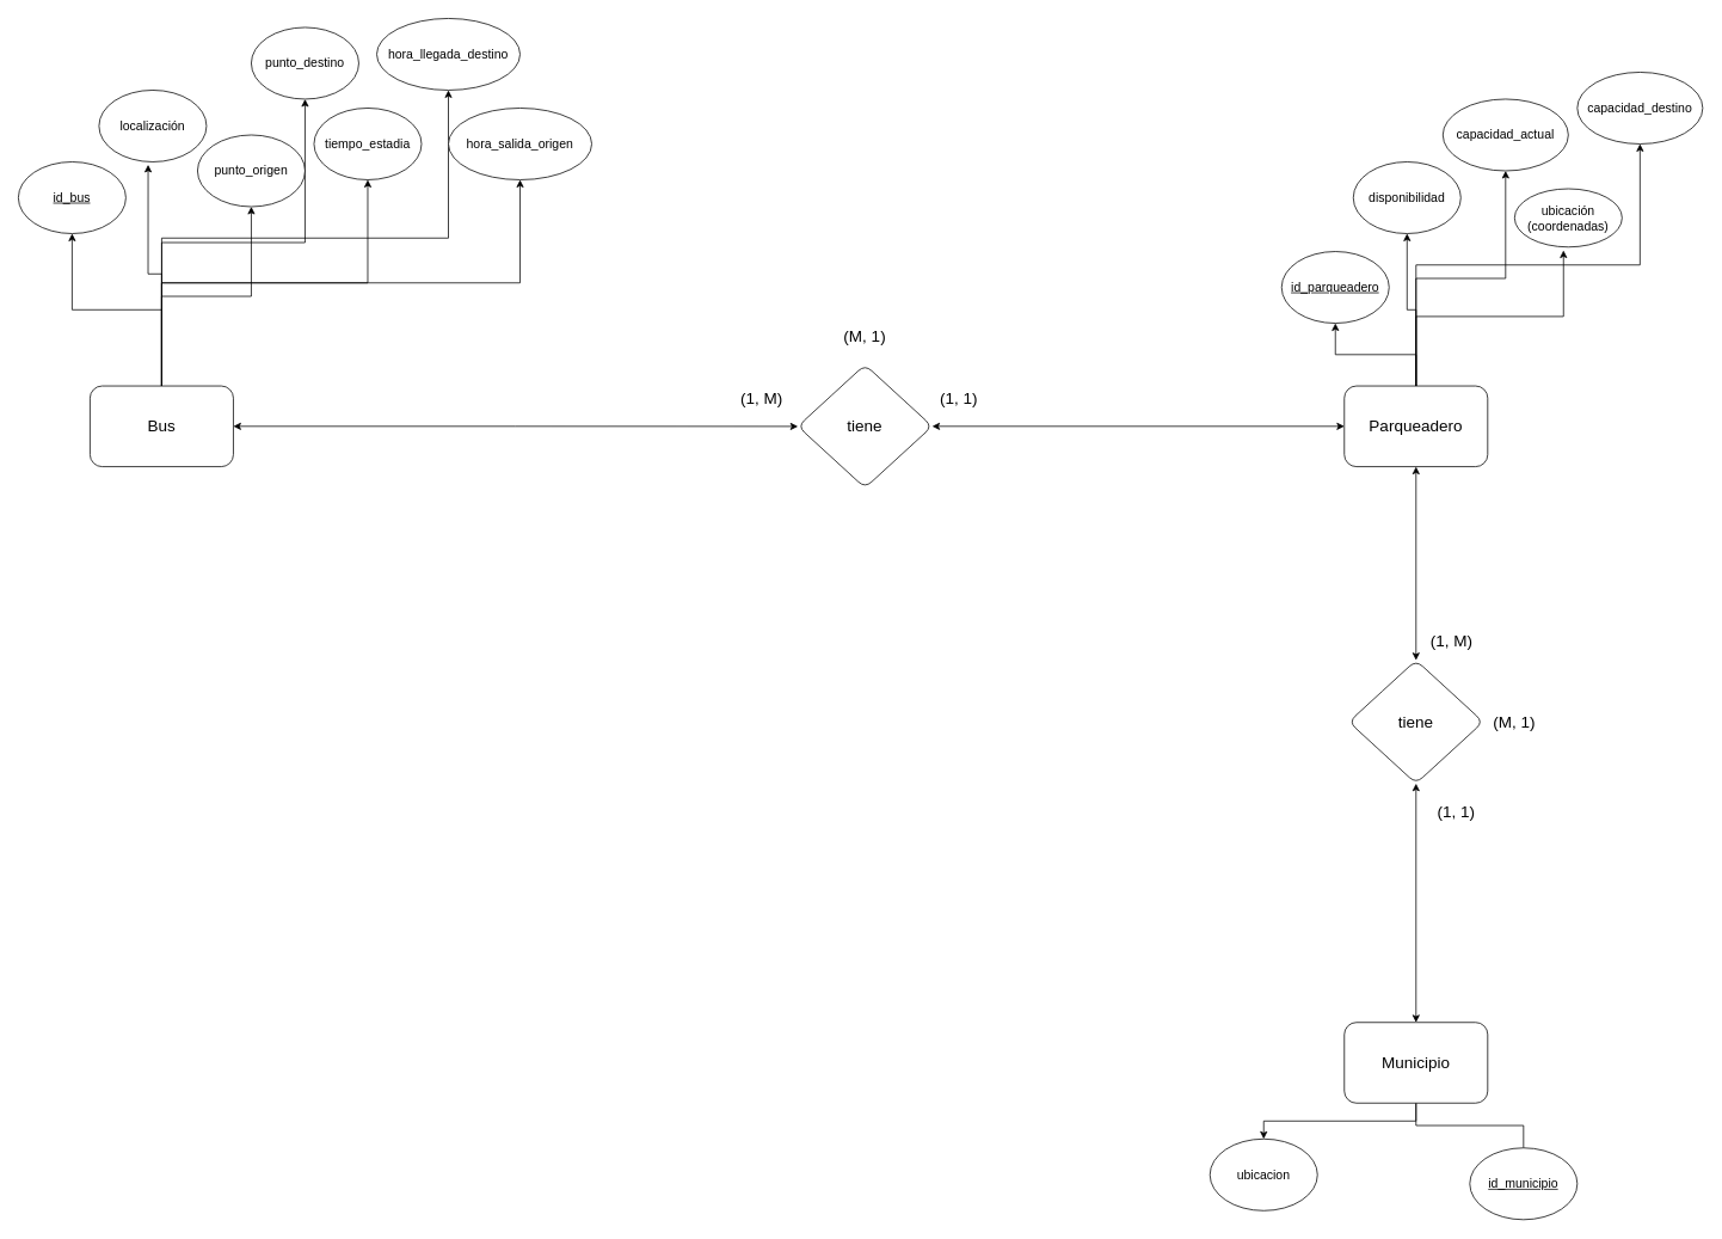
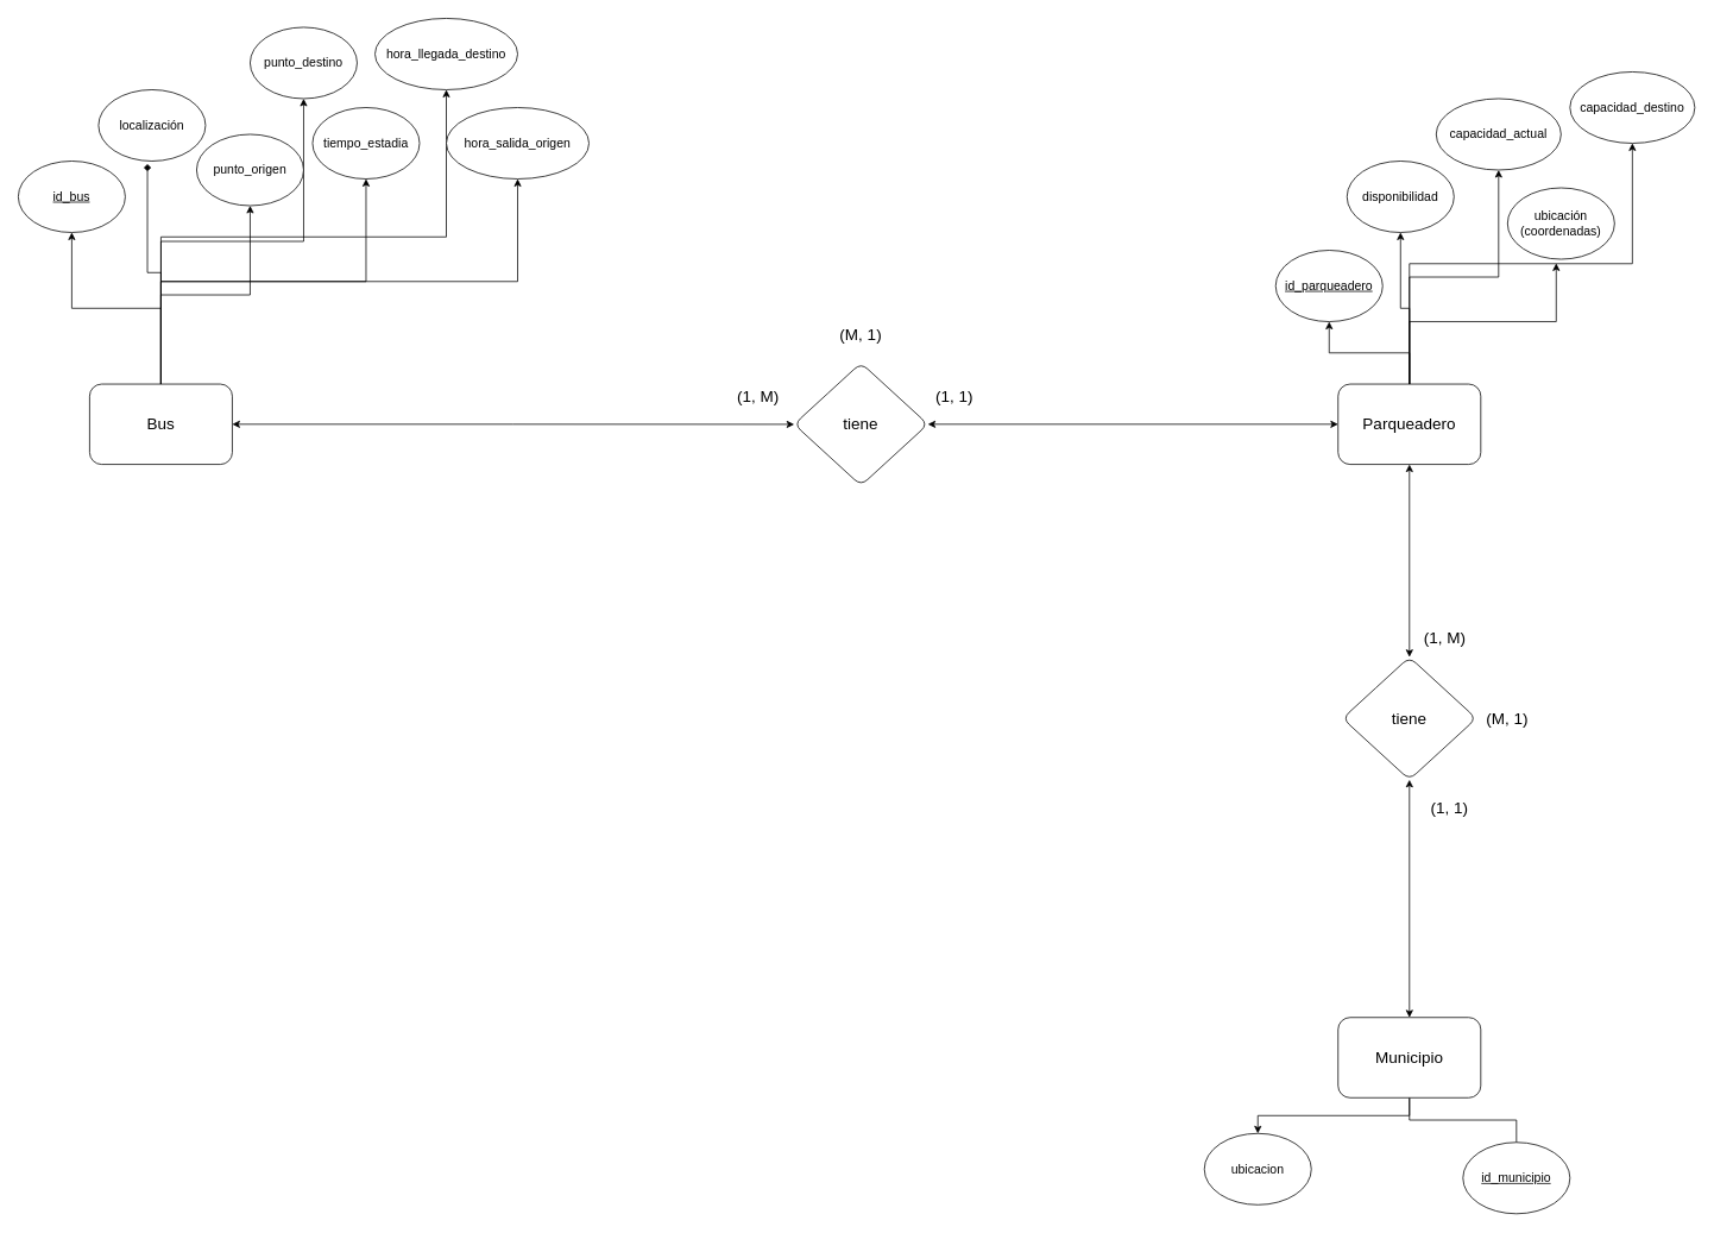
  <mxCell id="0" />
  <mxCell id="1" parent="0" />
  <mxCell id="2" style="edgeStyle=orthogonalEdgeStyle;rounded=0;orthogonalLoop=1;jettySize=auto;html=1;entryX=0.5;entryY=1;entryDx=0;entryDy=0;" parent="1" source="9" target="10" edge="1"><mxGeometry relative="1" as="geometry" /></mxCell>
  <mxCell id="3" style="edgeStyle=orthogonalEdgeStyle;rounded=0;orthogonalLoop=1;jettySize=auto;html=1;entryX=0.5;entryY=1;entryDx=0;entryDy=0;" parent="1" source="9" target="13" edge="1"><mxGeometry relative="1" as="geometry" /></mxCell>
  <mxCell id="4" style="edgeStyle=orthogonalEdgeStyle;rounded=0;orthogonalLoop=1;jettySize=auto;html=1;entryX=0.5;entryY=1;entryDx=0;entryDy=0;exitX=0.5;exitY=0;exitDx=0;exitDy=0;" parent="1" source="9" target="14" edge="1"><mxGeometry relative="1" as="geometry" /></mxCell>
  <mxCell id="5" style="edgeStyle=orthogonalEdgeStyle;rounded=0;orthogonalLoop=1;jettySize=auto;html=1;entryX=0.5;entryY=1;entryDx=0;entryDy=0;exitX=0.5;exitY=0;exitDx=0;exitDy=0;" parent="1" source="9" target="17" edge="1"><mxGeometry relative="1" as="geometry" /></mxCell>
  <mxCell id="6" style="edgeStyle=orthogonalEdgeStyle;rounded=0;orthogonalLoop=1;jettySize=auto;html=1;entryX=0.5;entryY=1;entryDx=0;entryDy=0;exitX=0.5;exitY=0;exitDx=0;exitDy=0;" parent="1" source="9" target="16" edge="1"><mxGeometry relative="1" as="geometry" /></mxCell>
  <mxCell id="7" style="edgeStyle=orthogonalEdgeStyle;rounded=0;orthogonalLoop=1;jettySize=auto;html=1;entryX=0.5;entryY=1;entryDx=0;entryDy=0;exitX=0.5;exitY=0;exitDx=0;exitDy=0;" parent="1" source="9" target="15" edge="1"><mxGeometry relative="1" as="geometry" /></mxCell>
  <mxCell id="8" value="" style="edgeStyle=orthogonalEdgeStyle;rounded=0;orthogonalLoop=1;jettySize=auto;html=1;startArrow=classic;startFill=1;" parent="1" source="9" target="18" edge="1"><mxGeometry relative="1" as="geometry" /></mxCell>
  <mxCell id="9" value="&lt;font style=&quot;font-size: 18px;&quot;&gt;Bus&lt;/font&gt;" style="rounded=1;whiteSpace=wrap;html=1;" parent="1" vertex="1"><mxGeometry x="100" y="430" width="160" height="90" as="geometry" /></mxCell>
  <mxCell id="10" value="&lt;font style=&quot;font-size: 14px;&quot;&gt;&lt;u&gt;id_bus&lt;/u&gt;&lt;/font&gt;" style="ellipse;whiteSpace=wrap;html=1;" parent="1" vertex="1"><mxGeometry y="180" width="120" height="80" as="geometry" x="20" /></mxCell>
  <mxCell id="11" value="&lt;font style=&quot;font-size: 14px;&quot;&gt;localización&lt;/font&gt;" style="ellipse;whiteSpace=wrap;html=1;" parent="1" vertex="1"><mxGeometry x="110" y="100" width="120" height="80" as="geometry" /></mxCell>
- <mxCell id="12" style="edgeStyle=orthogonalEdgeStyle;rounded=0;orthogonalLoop=1;jettySize=auto;html=1;entryX=0.457;entryY=1.04;entryDx=0;entryDy=0;entryPerimeter=0;" parent="1" source="9" target="11" edge="1"><mxGeometry relative="1" as="geometry" /></mxCell>
+ <mxCell id="12" style="edgeStyle=orthogonalEdgeStyle;rounded=0;orthogonalLoop=1;jettySize=auto;html=1;entryX=0.457;entryY=1.04;entryDx=0;entryDy=0;entryPerimeter=0;endArrow=diamond;" parent="1" source="9" target="11" edge="1"><mxGeometry relative="1" as="geometry" /></mxCell>
  <mxCell id="13" value="&lt;font style=&quot;font-size: 14px;&quot;&gt;punto_origen&lt;/font&gt;" style="ellipse;whiteSpace=wrap;html=1;" parent="1" vertex="1"><mxGeometry x="220" y="150" width="120" height="80" as="geometry" /></mxCell>
  <mxCell id="14" value="&lt;font style=&quot;font-size: 14px;&quot;&gt;punto_destino&lt;/font&gt;" style="ellipse;whiteSpace=wrap;html=1;" parent="1" vertex="1"><mxGeometry x="280" y="30" width="120" height="80" as="geometry" /></mxCell>
  <mxCell id="15" value="&lt;font style=&quot;font-size: 14px;&quot;&gt;hora_salida_origen&lt;/font&gt;" style="ellipse;whiteSpace=wrap;html=1;" parent="1" vertex="1"><mxGeometry x="500" y="120" width="160" height="80" as="geometry" /></mxCell>
  <mxCell id="16" value="&lt;font style=&quot;font-size: 14px;&quot;&gt;hora_llegada_destino&lt;/font&gt;" style="ellipse;whiteSpace=wrap;html=1;" parent="1" vertex="1"><mxGeometry x="420" y="20" width="160" height="80" as="geometry" /></mxCell>
  <mxCell id="17" value="&lt;font style=&quot;font-size: 14px;&quot;&gt;tiempo_estadia&lt;/font&gt;" style="ellipse;whiteSpace=wrap;html=1;" parent="1" vertex="1"><mxGeometry x="350" y="120" width="120" height="80" as="geometry" /></mxCell>
  <mxCell id="18" value="&lt;font style=&quot;font-size: 18px;&quot;&gt;tiene&lt;/font&gt;" style="rhombus;whiteSpace=wrap;html=1;rounded=1;" parent="1" vertex="1"><mxGeometry x="890" y="406.25" width="150" height="137.5" as="geometry" /></mxCell>
  <mxCell id="19" style="edgeStyle=orthogonalEdgeStyle;rounded=0;orthogonalLoop=1;jettySize=auto;html=1;entryX=1;entryY=0.5;entryDx=0;entryDy=0;startArrow=classic;startFill=1;" parent="1" source="25" target="18" edge="1"><mxGeometry relative="1" as="geometry" /></mxCell>
  <mxCell id="20" style="edgeStyle=orthogonalEdgeStyle;rounded=0;orthogonalLoop=1;jettySize=auto;html=1;entryX=0.5;entryY=1;entryDx=0;entryDy=0;" parent="1" source="25" target="29" edge="1"><mxGeometry relative="1" as="geometry" /></mxCell>
  <mxCell id="21" style="edgeStyle=orthogonalEdgeStyle;rounded=0;orthogonalLoop=1;jettySize=auto;html=1;entryX=0.5;entryY=1;entryDx=0;entryDy=0;" parent="1" source="25" target="31" edge="1"><mxGeometry relative="1" as="geometry" /></mxCell>
  <mxCell id="22" style="edgeStyle=orthogonalEdgeStyle;rounded=0;orthogonalLoop=1;jettySize=auto;html=1;entryX=0.5;entryY=1;entryDx=0;entryDy=0;" parent="1" source="25" target="33" edge="1"><mxGeometry relative="1" as="geometry" /></mxCell>
  <mxCell id="23" style="edgeStyle=orthogonalEdgeStyle;rounded=0;orthogonalLoop=1;jettySize=auto;html=1;entryX=0.5;entryY=1;entryDx=0;entryDy=0;exitX=0.5;exitY=0;exitDx=0;exitDy=0;" parent="1" source="25" target="32" edge="1"><mxGeometry relative="1" as="geometry" /></mxCell>
  <mxCell id="24" style="edgeStyle=orthogonalEdgeStyle;rounded=0;orthogonalLoop=1;jettySize=auto;html=1;entryX=0.5;entryY=0;entryDx=0;entryDy=0;startArrow=classic;startFill=1;" parent="1" source="25" target="39" edge="1"><mxGeometry relative="1" as="geometry" /></mxCell>
  <mxCell id="25" value="&lt;font style=&quot;font-size: 18px;&quot;&gt;Parqueadero&lt;/font&gt;" style="rounded=1;whiteSpace=wrap;html=1;" parent="1" vertex="1"><mxGeometry x="1500" y="430" width="160" height="90" as="geometry" /></mxCell>
  <mxCell id="26" value="&lt;span style=&quot;font-size: 18px;&quot;&gt;(M, 1)&lt;/span&gt;" style="text;html=1;strokeColor=none;fillColor=none;align=center;verticalAlign=middle;whiteSpace=wrap;rounded=0;" parent="1" vertex="1"><mxGeometry x="935" y="360" width="60" height="30" as="geometry" /></mxCell>
  <mxCell id="27" value="&lt;span style=&quot;font-size: 18px;&quot;&gt;(1, M)&lt;/span&gt;" style="text;html=1;strokeColor=none;fillColor=none;align=center;verticalAlign=middle;whiteSpace=wrap;rounded=0;" parent="1" vertex="1"><mxGeometry x="820" y="430" width="60" height="30" as="geometry" /></mxCell>
  <mxCell id="28" value="&lt;font style=&quot;font-size: 18px;&quot;&gt;(1, 1)&lt;/font&gt;" style="text;html=1;strokeColor=none;fillColor=none;align=center;verticalAlign=middle;whiteSpace=wrap;rounded=0;" parent="1" vertex="1"><mxGeometry x="1040" y="430" width="60" height="30" as="geometry" /></mxCell>
  <mxCell id="29" value="&lt;font style=&quot;font-size: 14px;&quot;&gt;&lt;u&gt;id_parqueadero&lt;/u&gt;&lt;/font&gt;" style="ellipse;whiteSpace=wrap;html=1;" parent="1" vertex="1"><mxGeometry x="1430" y="280" width="120" height="80" as="geometry" /></mxCell>
- <mxCell id="30" value="&lt;font style=&quot;font-size: 14px;&quot;&gt;ubicación (coordenadas)&lt;/font&gt;" style="ellipse;whiteSpace=wrap;html=1;" parent="1" vertex="1"><mxGeometry x="1690" y="210" width="120" height="65" as="geometry" /></mxCell>
+ <mxCell id="30" value="&lt;font style=&quot;font-size: 14px;&quot;&gt;ubicación (coordenadas)&lt;/font&gt;" style="ellipse;whiteSpace=wrap;html=1;" parent="1" vertex="1"><mxGeometry x="1690" y="210" width="120" height="80" as="geometry" /></mxCell>
  <mxCell id="31" value="&lt;font style=&quot;font-size: 14px;&quot;&gt;disponibilidad&lt;/font&gt;" style="ellipse;whiteSpace=wrap;html=1;" parent="1" vertex="1"><mxGeometry x="1510" y="180" width="120" height="80" as="geometry" /></mxCell>
  <mxCell id="32" value="&lt;font style=&quot;font-size: 14px;&quot;&gt;capacidad_destino&lt;/font&gt;" style="ellipse;whiteSpace=wrap;html=1;" parent="1" vertex="1"><mxGeometry x="1760" y="80" width="140" height="80" as="geometry" /></mxCell>
  <mxCell id="33" value="&lt;font style=&quot;font-size: 14px;&quot;&gt;capacidad_actual&lt;/font&gt;" style="ellipse;whiteSpace=wrap;html=1;" parent="1" vertex="1"><mxGeometry x="1610" y="110" width="140" height="80" as="geometry" /></mxCell>
  <mxCell id="34" style="edgeStyle=orthogonalEdgeStyle;rounded=0;orthogonalLoop=1;jettySize=auto;html=1;entryX=0.455;entryY=1.057;entryDx=0;entryDy=0;entryPerimeter=0;exitX=0.5;exitY=0;exitDx=0;exitDy=0;" parent="1" source="25" target="30" edge="1"><mxGeometry relative="1" as="geometry" /></mxCell>
  <mxCell id="35" style="edgeStyle=orthogonalEdgeStyle;rounded=0;orthogonalLoop=1;jettySize=auto;html=1;entryX=0.5;entryY=0;entryDx=0;entryDy=0;endArrow=none;" parent="1" source="37" target="40" edge="1"><mxGeometry relative="1" as="geometry" /></mxCell>
  <mxCell id="36" style="edgeStyle=orthogonalEdgeStyle;rounded=0;orthogonalLoop=1;jettySize=auto;html=1;entryX=0.5;entryY=0;entryDx=0;entryDy=0;exitX=0.5;exitY=1;exitDx=0;exitDy=0;" parent="1" source="37" target="44" edge="1"><mxGeometry relative="1" as="geometry" /></mxCell>
  <mxCell id="37" value="&lt;font style=&quot;font-size: 18px;&quot;&gt;Municipio&lt;/font&gt;" style="rounded=1;whiteSpace=wrap;html=1;" parent="1" vertex="1"><mxGeometry x="1500" y="1140" width="160" height="90" as="geometry" /></mxCell>
  <mxCell id="38" style="edgeStyle=orthogonalEdgeStyle;rounded=0;orthogonalLoop=1;jettySize=auto;html=1;entryX=0.5;entryY=0;entryDx=0;entryDy=0;startArrow=classic;startFill=1;" parent="1" source="39" target="37" edge="1"><mxGeometry relative="1" as="geometry" /></mxCell>
  <mxCell id="39" value="&lt;font style=&quot;font-size: 18px;&quot;&gt;tiene&lt;/font&gt;" style="rhombus;whiteSpace=wrap;html=1;rounded=1;" parent="1" vertex="1"><mxGeometry x="1505" y="736" width="150" height="137.5" as="geometry" /></mxCell>
  <mxCell id="40" value="&lt;font style=&quot;font-size: 14px;&quot;&gt;&lt;u&gt;id_municipio&lt;/u&gt;&lt;/font&gt;" style="ellipse;whiteSpace=wrap;html=1;" parent="1" vertex="1"><mxGeometry x="1640" y="1280" width="120" height="80" as="geometry" /></mxCell>
  <mxCell id="41" value="&lt;font style=&quot;font-size: 18px;&quot;&gt;(1, 1)&lt;/font&gt;" style="text;html=1;strokeColor=none;fillColor=none;align=center;verticalAlign=middle;whiteSpace=wrap;rounded=0;" parent="1" vertex="1"><mxGeometry x="1595" y="890" width="60" height="30" as="geometry" /></mxCell>
  <mxCell id="42" value="&lt;span style=&quot;font-size: 18px;&quot;&gt;(1, M)&lt;/span&gt;" style="text;html=1;strokeColor=none;fillColor=none;align=center;verticalAlign=middle;whiteSpace=wrap;rounded=0;" parent="1" vertex="1"><mxGeometry x="1590" y="700" width="60" height="30" as="geometry" /></mxCell>
  <mxCell id="43" value="&lt;font style=&quot;font-size: 18px;&quot;&gt;(M, 1)&lt;/font&gt;" style="text;html=1;strokeColor=none;fillColor=none;align=center;verticalAlign=middle;whiteSpace=wrap;rounded=0;" parent="1" vertex="1"><mxGeometry x="1660" y="789.75" width="60" height="30" as="geometry" /></mxCell>
  <mxCell id="44" value="&lt;font style=&quot;font-size: 14px;&quot;&gt;ubicacion&lt;/font&gt;" style="ellipse;whiteSpace=wrap;html=1;" parent="1" vertex="1"><mxGeometry x="1350" y="1270" width="120" height="80" as="geometry" /></mxCell>
